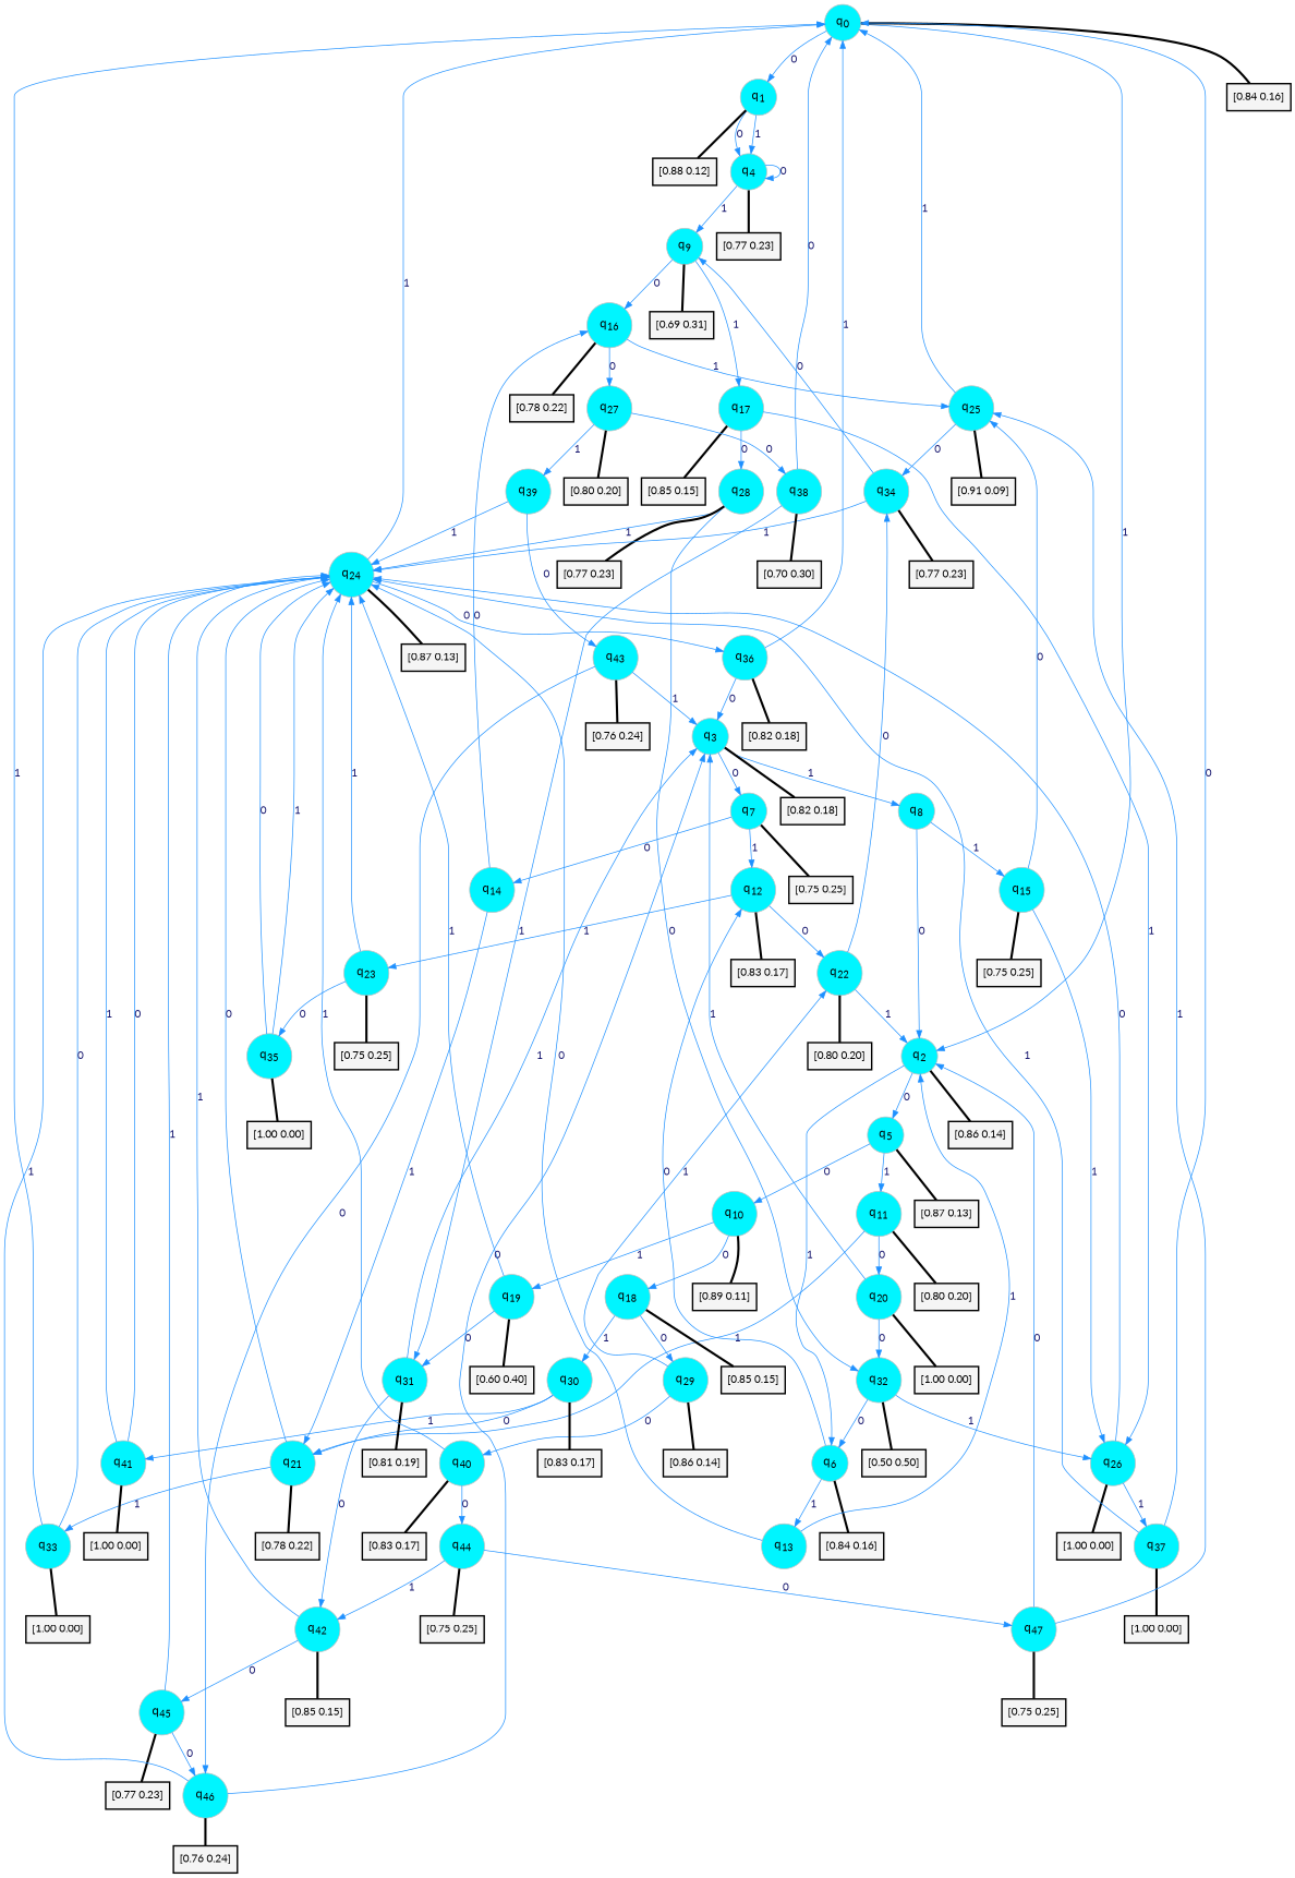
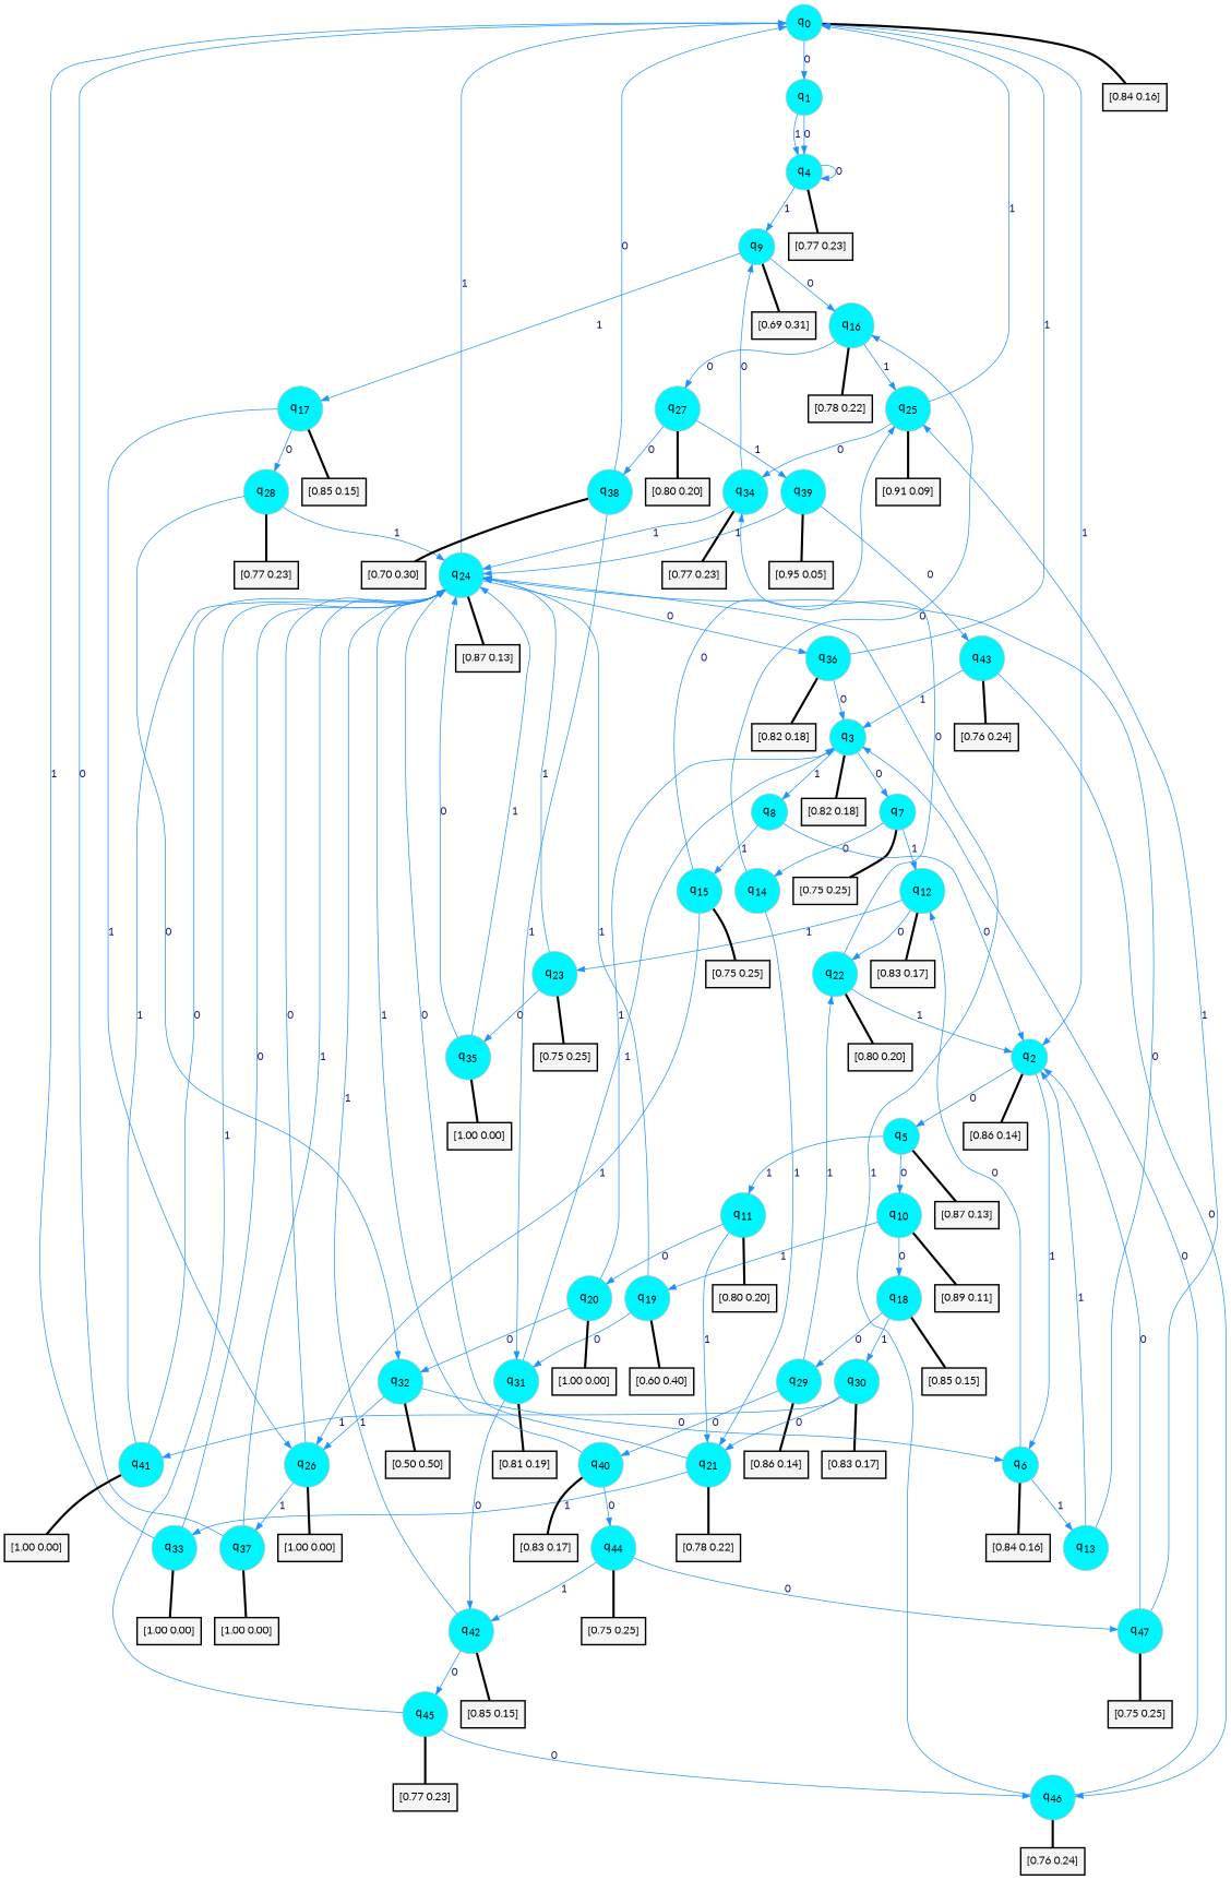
  digraph {
    fontname=Lato
    rankdir=TD
    node [color=gray fillcolor=turquoise1 fontcolor=black fontname=Lato fontsize=16 fontweight=bold shape=circle style=filled]
    edge [arrowsize=1 color=dodgerblue1 fontcolor=midnightblue fontname=Lato fontweight=bold penwidth=1 style=solid weight=20]
    n1 [label=<q<SUB>0</SUB>>]
    n2 [label=<q<SUB>1</SUB>>]
    n3 [label=<q<SUB>2</SUB>>]
    n4 [color=black fillcolor=whitesmoke fontsize=14 label="[0.84 0.16]" penwidth=2 shape=box]
    n5 [label=<q<SUB>4</SUB>>]
-   n6 [color=black fillcolor=whitesmoke fontsize=14 label="[0.88 0.12]" penwidth=2 shape=box]
    n7 [label=<q<SUB>5</SUB>>]
    n8 [label=<q<SUB>6</SUB>>]
    n9 [color=black fillcolor=whitesmoke fontsize=14 label="[0.86 0.14]" penwidth=2 shape=box]
    n10 [label=<q<SUB>9</SUB>>]
    n11 [color=black fillcolor=whitesmoke fontsize=14 label="[0.77 0.23]" penwidth=2 shape=box]
    n12 [label=<q<SUB>10</SUB>>]
    n13 [label=<q<SUB>11</SUB>>]
    n14 [color=black fillcolor=whitesmoke fontsize=14 label="[0.87 0.13]" penwidth=2 shape=box]
    n15 [label=<q<SUB>12</SUB>>]
    n16 [label=<q<SUB>13</SUB>>]
    n17 [color=black fillcolor=whitesmoke fontsize=14 label="[0.84 0.16]" penwidth=2 shape=box]
    n18 [label=<q<SUB>3</SUB>>]
    n19 [label=<q<SUB>7</SUB>>]
    n20 [label=<q<SUB>8</SUB>>]
    n21 [color=black fillcolor=whitesmoke fontsize=14 label="[0.82 0.18]" penwidth=2 shape=box]
    n22 [label=<q<SUB>14</SUB>>]
    n23 [color=black fillcolor=whitesmoke fontsize=14 label="[0.75 0.25]" penwidth=2 shape=box]
    n24 [label=<q<SUB>15</SUB>>]
    n25 [label=<q<SUB>16</SUB>>]
    n26 [label=<q<SUB>17</SUB>>]
    n27 [color=black fillcolor=whitesmoke fontsize=14 label="[0.69 0.31]" penwidth=2 shape=box]
    n28 [label=<q<SUB>18</SUB>>]
    n29 [label=<q<SUB>19</SUB>>]
    n30 [color=black fillcolor=whitesmoke fontsize=14 label="[0.89 0.11]" penwidth=2 shape=box]
    n31 [label=<q<SUB>20</SUB>>]
    n32 [label=<q<SUB>21</SUB>>]
    n33 [color=black fillcolor=whitesmoke fontsize=14 label="[0.80 0.20]" penwidth=2 shape=box]
    n34 [label=<q<SUB>22</SUB>>]
    n35 [label=<q<SUB>23</SUB>>]
    n36 [color=black fillcolor=whitesmoke fontsize=14 label="[0.83 0.17]" penwidth=2 shape=box]
    n37 [label=<q<SUB>24</SUB>>]
    n38 [label=<q<SUB>25</SUB>>]
    n39 [label=<q<SUB>26</SUB>>]
    n40 [color=black fillcolor=whitesmoke fontsize=14 label="[0.75 0.25]" penwidth=2 shape=box]
    n41 [label=<q<SUB>27</SUB>>]
    n42 [color=black fillcolor=whitesmoke fontsize=14 label="[0.78 0.22]" penwidth=2 shape=box]
    n43 [label=<q<SUB>28</SUB>>]
    n44 [color=black fillcolor=whitesmoke fontsize=14 label="[0.85 0.15]" penwidth=2 shape=box]
    n45 [label=<q<SUB>29</SUB>>]
    n46 [label=<q<SUB>30</SUB>>]
    n47 [color=black fillcolor=whitesmoke fontsize=14 label="[0.85 0.15]" penwidth=2 shape=box]
    n48 [label=<q<SUB>31</SUB>>]
    n49 [color=black fillcolor=whitesmoke fontsize=14 label="[0.60 0.40]" penwidth=2 shape=box]
    n50 [label=<q<SUB>32</SUB>>]
    n51 [color=black fillcolor=whitesmoke fontsize=14 label="[1.00 0.00]" penwidth=2 shape=box]
    n52 [label=<q<SUB>33</SUB>>]
    n53 [color=black fillcolor=whitesmoke fontsize=14 label="[0.78 0.22]" penwidth=2 shape=box]
    n54 [label=<q<SUB>34</SUB>>]
    n55 [color=black fillcolor=whitesmoke fontsize=14 label="[0.80 0.20]" penwidth=2 shape=box]
    n56 [label=<q<SUB>35</SUB>>]
    n57 [color=black fillcolor=whitesmoke fontsize=14 label="[0.75 0.25]" penwidth=2 shape=box]
    n58 [label=<q<SUB>36</SUB>>]
    n59 [color=black fillcolor=whitesmoke fontsize=14 label="[0.87 0.13]" penwidth=2 shape=box]
    n60 [color=black fillcolor=whitesmoke fontsize=14 label="[0.91 0.09]" penwidth=2 shape=box]
    n61 [label=<q<SUB>37</SUB>>]
    n62 [color=black fillcolor=whitesmoke fontsize=14 label="[1.00 0.00]" penwidth=2 shape=box]
    n63 [label=<q<SUB>38</SUB>>]
    n64 [label=<q<SUB>39</SUB>>]
    n65 [color=black fillcolor=whitesmoke fontsize=14 label="[0.80 0.20]" penwidth=2 shape=box]
    n66 [color=black fillcolor=whitesmoke fontsize=14 label="[0.77 0.23]" penwidth=2 shape=box]
    n67 [label=<q<SUB>40</SUB>>]
    n68 [color=black fillcolor=whitesmoke fontsize=14 label="[0.86 0.14]" penwidth=2 shape=box]
    n69 [label=<q<SUB>41</SUB>>]
    n70 [color=black fillcolor=whitesmoke fontsize=14 label="[0.83 0.17]" penwidth=2 shape=box]
    n71 [label=<q<SUB>42</SUB>>]
    n72 [color=black fillcolor=whitesmoke fontsize=14 label="[0.81 0.19]" penwidth=2 shape=box]
    n73 [color=black fillcolor=whitesmoke fontsize=14 label="[0.50 0.50]" penwidth=2 shape=box]
    n74 [color=black fillcolor=whitesmoke fontsize=14 label="[1.00 0.00]" penwidth=2 shape=box]
    n75 [color=black fillcolor=whitesmoke fontsize=14 label="[0.77 0.23]" penwidth=2 shape=box]
    n76 [color=black fillcolor=whitesmoke fontsize=14 label="[1.00 0.00]" penwidth=2 shape=box]
    n77 [color=black fillcolor=whitesmoke fontsize=14 label="[0.82 0.18]" penwidth=2 shape=box]
    n78 [color=black fillcolor=whitesmoke fontsize=14 label="[1.00 0.00]" penwidth=2 shape=box]
    n79 [color=black fillcolor=whitesmoke fontsize=14 label="[0.70 0.30]" penwidth=2 shape=box]
    n80 [label=<q<SUB>43</SUB>>]
+   n81 [color=black fillcolor=whitesmoke fontsize=14 label="[0.95 0.05]" penwidth=2 shape=box]
    n82 [label=<q<SUB>44</SUB>>]
    n83 [color=black fillcolor=whitesmoke fontsize=14 label="[0.83 0.17]" penwidth=2 shape=box]
    n84 [color=black fillcolor=whitesmoke fontsize=14 label="[1.00 0.00]" penwidth=2 shape=box]
    n85 [label=<q<SUB>45</SUB>>]
    n86 [color=black fillcolor=whitesmoke fontsize=14 label="[0.85 0.15]" penwidth=2 shape=box]
    n87 [label=<q<SUB>46</SUB>>]
    n88 [color=black fillcolor=whitesmoke fontsize=14 label="[0.76 0.24]" penwidth=2 shape=box]
    n89 [label=<q<SUB>47</SUB>>]
    n90 [color=black fillcolor=whitesmoke fontsize=14 label="[0.75 0.25]" penwidth=2 shape=box]
    n91 [color=black fillcolor=whitesmoke fontsize=14 label="[0.77 0.23]" penwidth=2 shape=box]
    n92 [color=black fillcolor=whitesmoke fontsize=14 label="[0.76 0.24]" penwidth=2 shape=box]
    n93 [color=black fillcolor=whitesmoke fontsize=14 label="[0.75 0.25]" penwidth=2 shape=box]
    n1 -> n2 [label=0]
    n1 -> n3 [label=1]
    n1 -> n4 [arrowhead=none color=black penwidth=3]
    n2 -> n5 [label=0]
    n2 -> n5 [label=1]
-   n2 -> n6 [arrowhead=none color=black penwidth=3]
    n3 -> n7 [label=0]
    n3 -> n8 [label=1]
    n3 -> n9 [arrowhead=none color=black penwidth=3]
    n5 -> n5 [label=0]
    n5 -> n10 [label=1]
    n5 -> n11 [arrowhead=none color=black penwidth=3]
    n7 -> n12 [label=0]
    n7 -> n13 [label=1]
    n7 -> n14 [arrowhead=none color=black penwidth=3]
    n8 -> n15 [label=0]
    n8 -> n16 [label=1]
    n8 -> n17 [arrowhead=none color=black penwidth=3]
    n10 -> n25 [label=0]
    n10 -> n26 [label=1]
    n10 -> n27 [arrowhead=none color=black penwidth=3]
    n12 -> n28 [label=0]
    n12 -> n29 [label=1]
    n12 -> n30 [arrowhead=none color=black penwidth=3]
    n13 -> n31 [label=0]
    n13 -> n32 [label=1]
    n13 -> n33 [arrowhead=none color=black penwidth=3]
    n15 -> n34 [label=0]
    n15 -> n35 [label=1]
    n15 -> n36 [arrowhead=none color=black penwidth=3]
    n16 -> n3 [label=1]
    n16 -> n37 [label=0]
    n18 -> n19 [label=0]
    n18 -> n20 [label=1]
    n18 -> n21 [arrowhead=none color=black penwidth=3]
    n19 -> n15 [label=1]
    n19 -> n22 [label=0]
    n19 -> n23 [arrowhead=none color=black penwidth=3]
    n20 -> n3 [label=0]
    n20 -> n24 [label=1]
    n22 -> n25 [label=0]
    n22 -> n32 [label=1]
    n24 -> n38 [label=0]
    n24 -> n39 [label=1]
    n24 -> n40 [arrowhead=none color=black penwidth=3]
    n25 -> n38 [label=1]
    n25 -> n41 [label=0]
    n25 -> n42 [arrowhead=none color=black penwidth=3]
    n26 -> n39 [label=1]
    n26 -> n43 [label=0]
    n26 -> n44 [arrowhead=none color=black penwidth=3]
    n28 -> n45 [label=0]
    n28 -> n46 [label=1]
    n28 -> n47 [arrowhead=none color=black penwidth=3]
    n29 -> n37 [label=1]
    n29 -> n48 [label=0]
    n29 -> n49 [arrowhead=none color=black penwidth=3]
    n31 -> n18 [label=1]
    n31 -> n50 [label=0]
    n31 -> n51 [arrowhead=none color=black penwidth=3]
    n32 -> n37 [label=0]
    n32 -> n52 [label=1]
    n32 -> n53 [arrowhead=none color=black penwidth=3]
    n34 -> n3 [label=1]
    n34 -> n54 [label=0]
    n34 -> n55 [arrowhead=none color=black penwidth=3]
    n35 -> n37 [label=1]
    n35 -> n56 [label=0]
    n35 -> n57 [arrowhead=none color=black penwidth=3]
    n37 -> n1 [label=1]
    n37 -> n58 [label=0]
    n37 -> n59 [arrowhead=none color=black penwidth=3]
    n38 -> n1 [label=1]
    n38 -> n54 [label=0]
    n38 -> n60 [arrowhead=none color=black penwidth=3]
    n39 -> n37 [label=0]
    n39 -> n61 [label=1]
    n39 -> n62 [arrowhead=none color=black penwidth=3]
    n41 -> n63 [label=0]
    n41 -> n64 [label=1]
    n41 -> n65 [arrowhead=none color=black penwidth=3]
    n43 -> n37 [label=1]
    n43 -> n50 [label=0]
    n43 -> n66 [arrowhead=none color=black penwidth=3]
    n45 -> n34 [label=1]
    n45 -> n67 [label=0]
    n45 -> n68 [arrowhead=none color=black penwidth=3]
    n46 -> n32 [label=0]
    n46 -> n69 [label=1]
    n46 -> n70 [arrowhead=none color=black penwidth=3]
    n48 -> n18 [label=1]
    n48 -> n71 [label=0]
    n48 -> n72 [arrowhead=none color=black penwidth=3]
    n50 -> n8 [label=0]
    n50 -> n39 [label=1]
    n50 -> n73 [arrowhead=none color=black penwidth=3]
    n52 -> n1 [label=1]
    n52 -> n37 [label=0]
    n52 -> n74 [arrowhead=none color=black penwidth=3]
    n54 -> n10 [label=0]
    n54 -> n37 [label=1]
    n54 -> n75 [arrowhead=none color=black penwidth=3]
    n56 -> n37 [label=0]
    n56 -> n37 [label=1]
    n56 -> n76 [arrowhead=none color=black penwidth=3]
    n58 -> n1 [label=1]
    n58 -> n18 [label=0]
    n58 -> n77 [arrowhead=none color=black penwidth=3]
    n61 -> n1 [label=0]
    n61 -> n37 [label=1]
    n61 -> n78 [arrowhead=none color=black penwidth=3]
    n63 -> n1 [label=0]
    n63 -> n48 [label=1]
    n63 -> n79 [arrowhead=none color=black penwidth=3]
    n64 -> n37 [label=1]
    n64 -> n80 [label=0]
+   n64 -> n81 [arrowhead=none color=black penwidth=3]
    n67 -> n37 [label=1]
    n67 -> n82 [label=0]
    n67 -> n83 [arrowhead=none color=black penwidth=3]
    n69 -> n37 [label=0]
    n69 -> n37 [label=1]
    n69 -> n84 [arrowhead=none color=black penwidth=3]
    n71 -> n37 [label=1]
    n71 -> n85 [label=0]
    n71 -> n86 [arrowhead=none color=black penwidth=3]
    n80 -> n18 [label=1]
    n80 -> n87 [label=0]
    n80 -> n88 [arrowhead=none color=black penwidth=3]
    n82 -> n71 [label=1]
    n82 -> n89 [label=0]
    n82 -> n90 [arrowhead=none color=black penwidth=3]
    n85 -> n37 [label=1]
    n85 -> n87 [label=0]
    n85 -> n91 [arrowhead=none color=black penwidth=3]
    n87 -> n18 [label=0]
    n87 -> n37 [label=1]
    n87 -> n92 [arrowhead=none color=black penwidth=3]
    n89 -> n3 [label=0]
    n89 -> n38 [label=1]
    n89 -> n93 [arrowhead=none color=black penwidth=3]
  }
